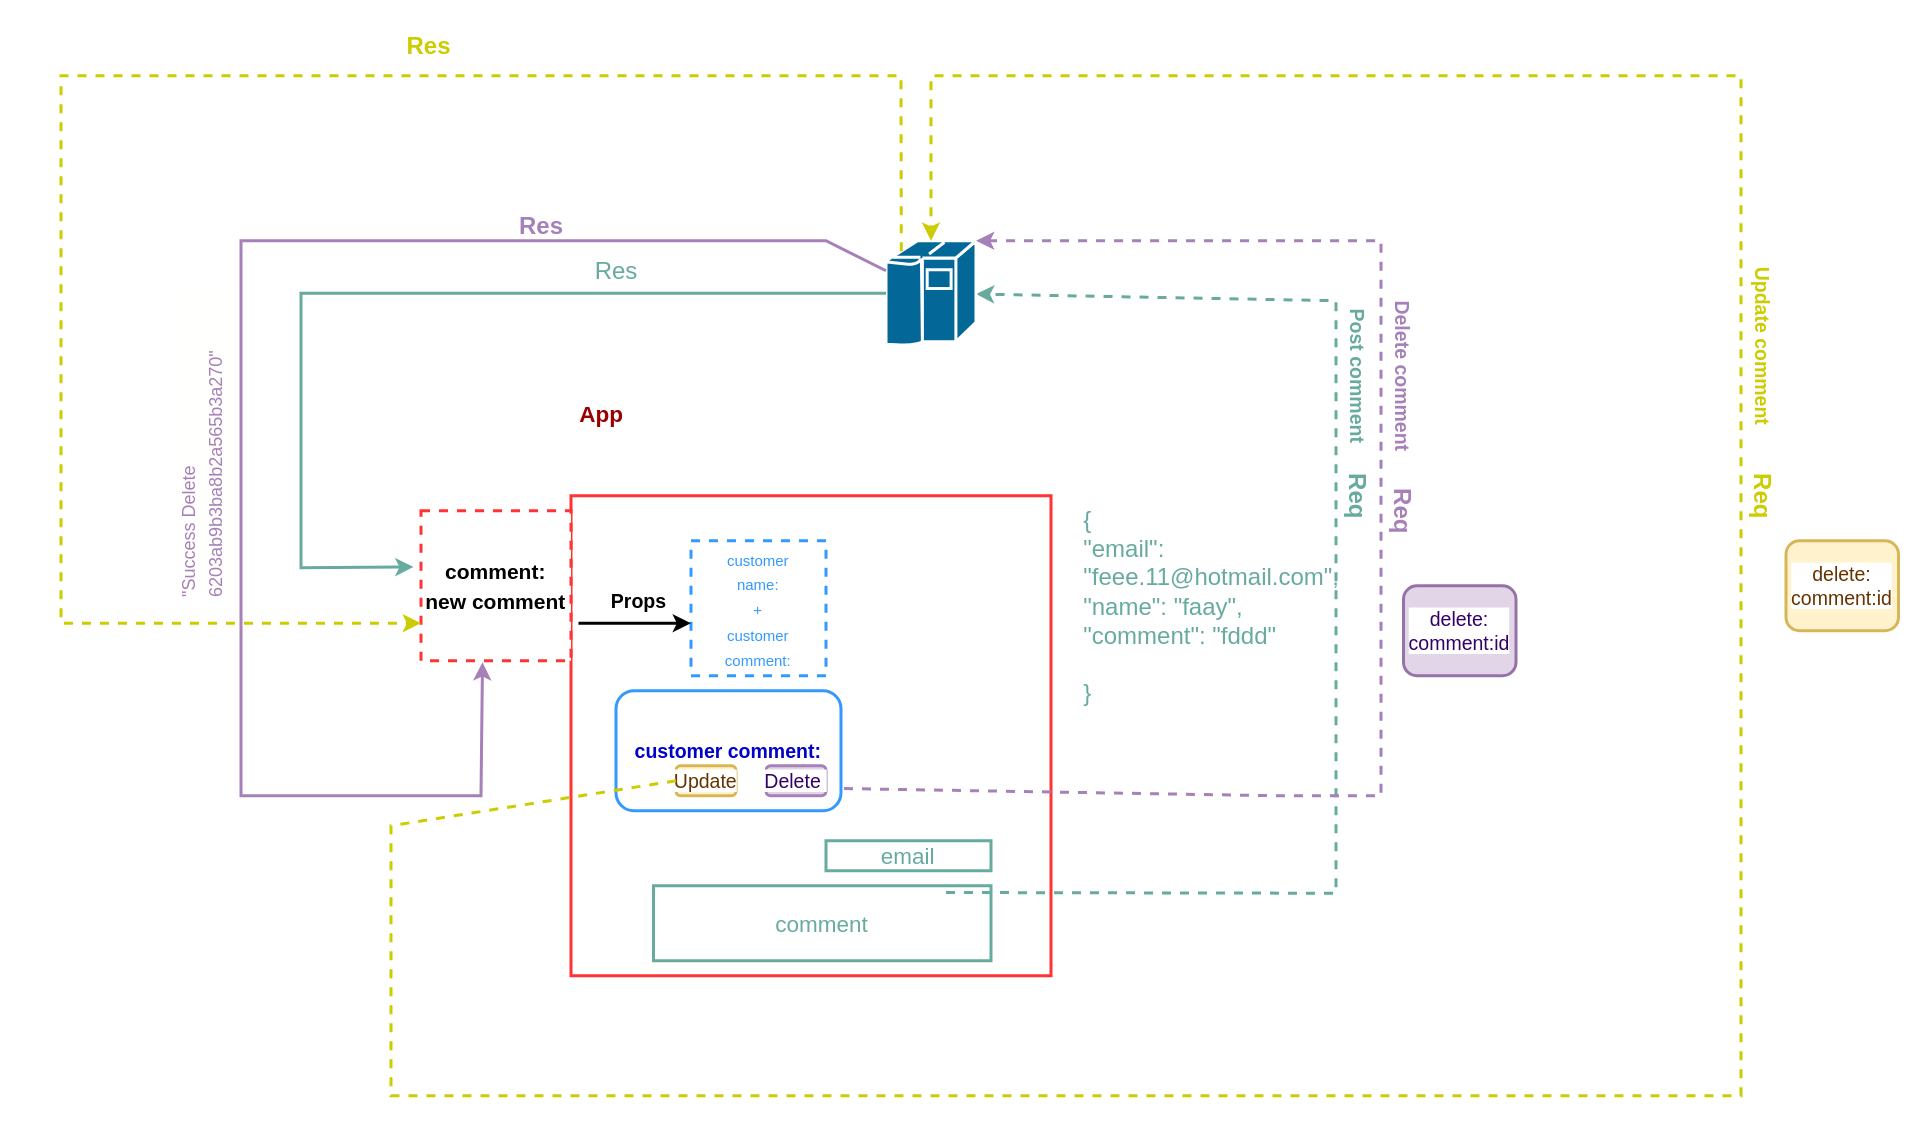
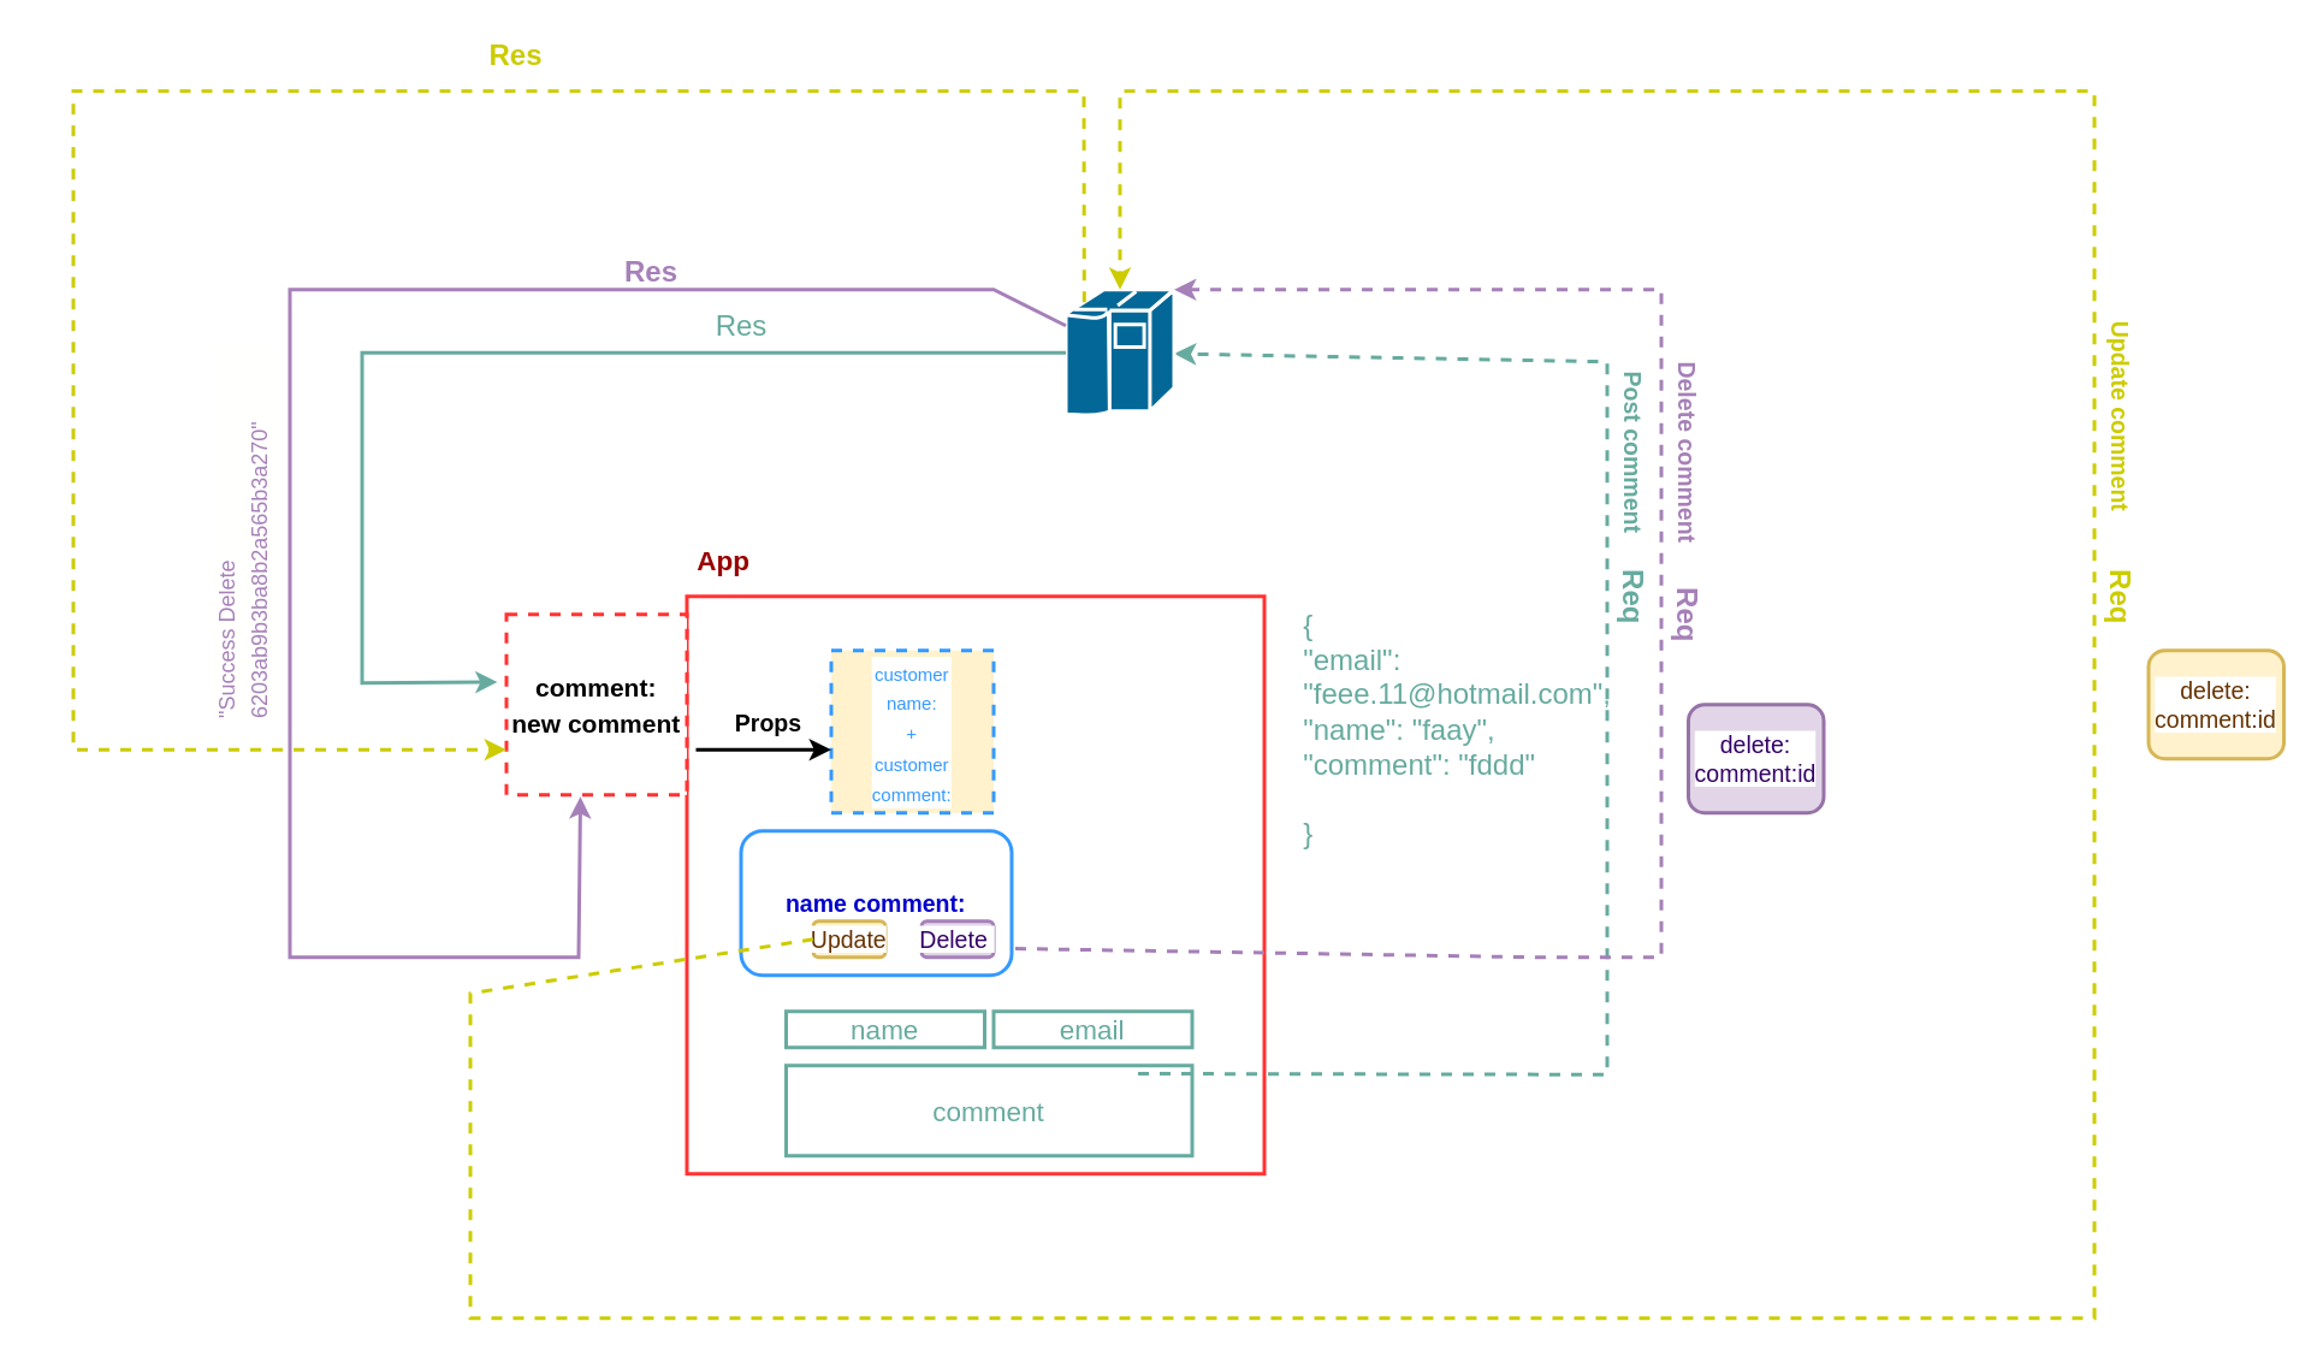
  <mxCell id="0" />
  <mxCell id="1" parent="0" />
  <mxCell id="2" value="" style="whiteSpace=wrap;html=1;aspect=fixed;strokeColor=#FF3333;strokeWidth=2;" vertex="1" parent="1"><mxGeometry x="380" y="330" width="320" height="320" as="geometry" /></mxCell>
- <mxCell id="3" value="&lt;font color=&quot;#990000&quot; size=&quot;1&quot;&gt;&lt;b style=&quot;font-size: 15px&quot;&gt;App&lt;/b&gt;&lt;/font&gt;" style="text;html=1;resizable=0;autosize=1;align=center;verticalAlign=middle;points=[];fillColor=none;strokeColor=none;rounded=0;" vertex="1" parent="1"><mxGeometry x="380" y="265" width="40" height="20" as="geometry" /></mxCell>
+ <mxCell id="3" value="&lt;font color=&quot;#990000&quot; size=&quot;1&quot;&gt;&lt;b style=&quot;font-size: 15px&quot;&gt;App&lt;/b&gt;&lt;/font&gt;" style="text;html=1;resizable=0;autosize=1;align=center;verticalAlign=middle;points=[];fillColor=none;strokeColor=none;rounded=0;" vertex="1" parent="1"><mxGeometry x="380" y="300" width="40" height="20" as="geometry" /></mxCell>
  <mxCell id="4" value="&lt;font color=&quot;#67ab9f&quot;&gt;email&lt;/font&gt;" style="rounded=0;whiteSpace=wrap;html=1;fontSize=15;fontColor=#990000;strokeColor=#67AB9F;strokeWidth=2;" vertex="1" parent="1"><mxGeometry x="550" y="560" width="110" height="20" as="geometry" /></mxCell>
+ <mxCell id="5" value="&lt;font color=&quot;#67ab9f&quot;&gt;name&lt;/font&gt;" style="rounded=0;whiteSpace=wrap;html=1;fontSize=15;fontColor=#990000;strokeColor=#67AB9F;strokeWidth=2;" vertex="1" parent="1"><mxGeometry x="435" y="560" width="110" height="20" as="geometry" /></mxCell>
  <mxCell id="6" value="&lt;font color=&quot;#67ab9f&quot;&gt;comment&lt;/font&gt;" style="rounded=0;whiteSpace=wrap;html=1;fontSize=15;fontColor=#990000;strokeColor=#67AB9F;strokeWidth=2;" vertex="1" parent="1"><mxGeometry x="435" y="590" width="225" height="50" as="geometry" /></mxCell>
  <mxCell id="7" value="" style="endArrow=classic;html=1;rounded=0;fontSize=15;fontColor=#990000;strokeColor=#67AB9F;strokeWidth=2;dashed=1;" edge="1" parent="1" target="8"><mxGeometry width="50" height="50" relative="1" as="geometry"><mxPoint x="630" y="594.5" as="sourcePoint" /><mxPoint x="620" y="245" as="targetPoint" /><Array as="points"><mxPoint x="890" y="595" /><mxPoint x="890" y="200" /></Array></mxGeometry></mxCell>
  <mxCell id="8" value="" style="shape=mxgraph.cisco.computers_and_peripherals.ibm_mainframe;html=1;pointerEvents=1;dashed=0;fillColor=#036897;strokeColor=#ffffff;strokeWidth=2;verticalLabelPosition=bottom;verticalAlign=top;align=center;outlineConnect=0;fontSize=15;fontColor=#990000;" vertex="1" parent="1"><mxGeometry x="590" y="160" width="60" height="70" as="geometry" /></mxCell>
  <mxCell id="9" value="Req" style="text;html=1;resizable=0;autosize=1;align=center;verticalAlign=middle;points=[];fillColor=none;strokeColor=none;rounded=0;fontSize=16;fontColor=#67AB9F;rotation=90;fontStyle=1" vertex="1" parent="1"><mxGeometry x="880" y="320" width="50" height="20" as="geometry" /></mxCell>
  <mxCell id="10" value="" style="endArrow=classic;html=1;rounded=0;fontSize=16;fontColor=#67AB9F;strokeColor=#67AB9F;strokeWidth=2;exitX=0;exitY=0.5;exitDx=0;exitDy=0;exitPerimeter=0;entryX=-0.05;entryY=0.375;entryDx=0;entryDy=0;entryPerimeter=0;" edge="1" parent="1" source="8" target="11"><mxGeometry width="50" height="50" relative="1" as="geometry"><mxPoint x="360" y="160" as="sourcePoint" /><mxPoint x="230" y="450" as="targetPoint" /><Array as="points"><mxPoint x="200" y="195" /><mxPoint x="200" y="378" /></Array></mxGeometry></mxCell>
  <mxCell id="11" value="&lt;font color=&quot;#000000&quot; style=&quot;font-size: 14px&quot;&gt;&lt;b&gt;comment:&lt;br&gt;new comment&lt;/b&gt;&lt;br&gt;&lt;/font&gt;" style="whiteSpace=wrap;html=1;aspect=fixed;fontSize=16;fontColor=#3399FF;strokeColor=#FF3333;strokeWidth=2;dashed=1;" vertex="1" parent="1"><mxGeometry x="280" y="340" width="100" height="100" as="geometry" /></mxCell>
  <mxCell id="12" value="Res" style="text;html=1;resizable=0;autosize=1;align=center;verticalAlign=middle;points=[];fillColor=none;strokeColor=none;rounded=0;dashed=1;fontSize=16;fontColor=#67AB9F;" vertex="1" parent="1"><mxGeometry x="390" y="170" width="40" height="20" as="geometry" /></mxCell>
  <mxCell id="13" value="{&#10;    &quot;email&quot;: &quot;feee.11@hotmail.com&quot;,&#10;    &quot;name&quot;: &quot;faay&quot;,&#10;    &quot;comment&quot;: &quot;fddd&quot;&#10;&#10;   }" style="text;whiteSpace=wrap;html=1;fontSize=16;fontColor=#67AB9F;" vertex="1" parent="1"><mxGeometry x="720" y="330" width="160" height="100" as="geometry" /></mxCell>
- <mxCell id="14" value="&lt;font color=&quot;#3399ff&quot; style=&quot;font-size: 10px&quot;&gt;customer&lt;br&gt;name:&lt;br&gt;+&lt;br&gt;customer&lt;br&gt;comment:&lt;/font&gt;" style="whiteSpace=wrap;html=1;aspect=fixed;dashed=1;labelBackgroundColor=#ffffff;fontSize=14;fontColor=#000000;strokeColor=#3399FF;strokeWidth=2;" vertex="1" parent="1"><mxGeometry x="460" y="360" width="90" height="90" as="geometry" /></mxCell>
+ <mxCell id="14" value="&lt;font color=&quot;#3399ff&quot; style=&quot;font-size: 10px&quot;&gt;customer&lt;br&gt;name:&lt;br&gt;+&lt;br&gt;customer&lt;br&gt;comment:&lt;/font&gt;" style="whiteSpace=wrap;html=1;aspect=fixed;dashed=1;labelBackgroundColor=#ffffff;fontSize=14;fontColor=#000000;strokeColor=#3399FF;strokeWidth=2;fillColor=#fff2cc;" vertex="1" parent="1"><mxGeometry x="460" y="360" width="90" height="90" as="geometry" /></mxCell>
  <mxCell id="15" value="" style="endArrow=classic;html=1;rounded=0;fontSize=14;fontColor=#3399FF;strokeColor=#A680B8;strokeWidth=2;entryX=1;entryY=0;entryDx=0;entryDy=0;entryPerimeter=0;dashed=1;exitX=1;exitY=0.75;exitDx=0;exitDy=0;" edge="1" parent="1" source="26" target="8"><mxGeometry width="50" height="50" relative="1" as="geometry"><mxPoint x="520" y="490" as="sourcePoint" /><mxPoint x="790" y="160" as="targetPoint" /><Array as="points"><mxPoint x="850" y="530" /><mxPoint x="920" y="530" /><mxPoint x="920" y="160" /></Array></mxGeometry></mxCell>
- <mxCell id="16" value="&lt;font style=&quot;font-size: 13px&quot; color=&quot;#0000cc&quot;&gt;&lt;b&gt;customer comment:&lt;/b&gt;&lt;/font&gt;" style="rounded=1;whiteSpace=wrap;html=1;labelBackgroundColor=#ffffff;fontSize=14;fontColor=#3399FF;strokeColor=#3399FF;strokeWidth=2;align=center;" vertex="1" parent="1"><mxGeometry x="410" y="460" width="150" height="80" as="geometry" /></mxCell>
+ <mxCell id="16" value="&lt;font style=&quot;font-size: 13px&quot; color=&quot;#0000cc&quot;&gt;&lt;b&gt;name comment:&lt;/b&gt;&lt;/font&gt;" style="rounded=1;whiteSpace=wrap;html=1;labelBackgroundColor=#ffffff;fontSize=14;fontColor=#3399FF;strokeColor=#3399FF;strokeWidth=2;align=center;" vertex="1" parent="1"><mxGeometry x="410" y="460" width="150" height="80" as="geometry" /></mxCell>
  <mxCell id="17" value="&lt;font color=&quot;#a680b8&quot;&gt;Req&lt;/font&gt;" style="text;html=1;resizable=0;autosize=1;align=center;verticalAlign=middle;points=[];fillColor=none;strokeColor=none;rounded=0;fontSize=16;fontColor=#67AB9F;rotation=90;fontStyle=1" vertex="1" parent="1"><mxGeometry x="910" y="330" width="50" height="20" as="geometry" /></mxCell>
  <mxCell id="18" value="&lt;font color=&quot;#67ab9f&quot;&gt;Post comment&lt;/font&gt;" style="text;html=1;resizable=0;autosize=1;align=center;verticalAlign=middle;points=[];fillColor=none;strokeColor=none;rounded=0;labelBackgroundColor=#ffffff;fontSize=13;fontColor=#A680B8;rotation=90;fontStyle=1" vertex="1" parent="1"><mxGeometry x="850" y="240" width="110" height="20" as="geometry" /></mxCell>
  <mxCell id="19" value="&lt;b&gt;Delete comment&lt;/b&gt;" style="text;html=1;resizable=0;autosize=1;align=center;verticalAlign=middle;points=[];fillColor=none;strokeColor=none;rounded=0;labelBackgroundColor=#ffffff;fontSize=13;fontColor=#A680B8;rotation=90;" vertex="1" parent="1"><mxGeometry x="875" y="240" width="120" height="20" as="geometry" /></mxCell>
  <mxCell id="20" value="" style="endArrow=classic;html=1;rounded=0;fontSize=13;fontColor=#A680B8;strokeColor=#A680B8;strokeWidth=2;entryX=0.41;entryY=1.01;entryDx=0;entryDy=0;entryPerimeter=0;" edge="1" parent="1" source="8" target="11"><mxGeometry width="50" height="50" relative="1" as="geometry"><mxPoint x="550" y="350" as="sourcePoint" /><mxPoint x="330" y="480" as="targetPoint" /><Array as="points"><mxPoint x="550" y="160" /><mxPoint x="160" y="160" /><mxPoint x="160" y="530" /><mxPoint x="320" y="530" /></Array></mxGeometry></mxCell>
  <mxCell id="21" value="&lt;font color=&quot;#a680b8&quot;&gt;Res&lt;/font&gt;" style="text;html=1;resizable=0;autosize=1;align=center;verticalAlign=middle;points=[];fillColor=none;strokeColor=none;rounded=0;fontSize=16;fontColor=#67AB9F;rotation=0;fontStyle=1" vertex="1" parent="1"><mxGeometry x="340" y="140" width="40" height="20" as="geometry" /></mxCell>
  <mxCell id="22" value="" style="endArrow=classic;html=1;rounded=0;fontSize=13;fontColor=#A680B8;strokeColor=#000000;strokeWidth=2;" edge="1" parent="1"><mxGeometry width="50" height="50" relative="1" as="geometry"><mxPoint x="385" y="415" as="sourcePoint" /><mxPoint x="460" y="415" as="targetPoint" /><Array as="points"><mxPoint x="420" y="415" /></Array></mxGeometry></mxCell>
  <mxCell id="23" value="&lt;font color=&quot;#000000&quot;&gt;&lt;b&gt;Props&lt;/b&gt;&lt;/font&gt;" style="text;html=1;resizable=0;autosize=1;align=center;verticalAlign=middle;points=[];fillColor=none;strokeColor=none;rounded=0;labelBackgroundColor=#ffffff;fontSize=13;fontColor=#A680B8;" vertex="1" parent="1"><mxGeometry x="400" y="390" width="50" height="20" as="geometry" /></mxCell>
  <mxCell id="24" value="&lt;div style=&quot;background-color: rgb(255 , 255 , 254) ; font-weight: normal ; font-size: 12px ; line-height: 18px&quot;&gt;&lt;div&gt;&lt;font color=&quot;#a680b8&quot;&gt;&quot;Success Delete 6203ab9b3ba8b2a565b3a270&quot;&lt;/font&gt;&lt;/div&gt;&lt;/div&gt;" style="text;whiteSpace=wrap;html=1;fontSize=13;fontColor=#000000;rotation=-90;" vertex="1" parent="1"><mxGeometry x="20" y="280" width="210" height="30" as="geometry" /></mxCell>
  <mxCell id="25" value="&lt;font color=&quot;#330066&quot;&gt;delete:&lt;br&gt;comment:id&lt;/font&gt;" style="rounded=1;whiteSpace=wrap;html=1;labelBackgroundColor=#ffffff;fontSize=13;strokeColor=#9673a6;strokeWidth=2;fillColor=#e1d5e7;" vertex="1" parent="1"><mxGeometry x="935" y="390" width="75" height="60" as="geometry" /></mxCell>
  <mxCell id="26" value="Delete&amp;nbsp;" style="rounded=1;whiteSpace=wrap;html=1;labelBackgroundColor=#ffffff;fontSize=13;fontColor=#330066;strokeColor=#A680B8;strokeWidth=2;fillColor=#e1d5e7;" vertex="1" parent="1"><mxGeometry x="510" y="510" width="40" height="20" as="geometry" /></mxCell>
  <mxCell id="27" value="&lt;font color=&quot;#663300&quot;&gt;Update&lt;/font&gt;" style="rounded=1;whiteSpace=wrap;html=1;labelBackgroundColor=#ffffff;fontSize=13;strokeColor=#d6b656;strokeWidth=2;fillColor=#FFF2CC;" vertex="1" parent="1"><mxGeometry x="450" y="510" width="40" height="20" as="geometry" /></mxCell>
  <mxCell id="28" value="" style="endArrow=classic;html=1;rounded=0;fontSize=14;fontColor=#663300;strokeColor=#CCCC00;strokeWidth=2;exitX=0;exitY=0.5;exitDx=0;exitDy=0;dashed=1;entryX=0.5;entryY=0;entryDx=0;entryDy=0;entryPerimeter=0;" edge="1" parent="1" source="27" target="8"><mxGeometry width="50" height="50" relative="1" as="geometry"><mxPoint x="520" y="520" as="sourcePoint" /><mxPoint x="550" y="30" as="targetPoint" /><Array as="points"><mxPoint x="260" y="550" /><mxPoint x="260" y="730" /><mxPoint x="1160" y="730" /><mxPoint x="1160" y="50" /><mxPoint x="620" y="50" /></Array></mxGeometry></mxCell>
  <mxCell id="29" value="&lt;font color=&quot;#cccc00&quot;&gt;Req&lt;/font&gt;" style="text;html=1;resizable=0;autosize=1;align=center;verticalAlign=middle;points=[];fillColor=none;strokeColor=none;rounded=0;fontSize=16;fontColor=#67AB9F;rotation=90;fontStyle=1" vertex="1" parent="1"><mxGeometry x="1150" y="320" width="50" height="20" as="geometry" /></mxCell>
  <mxCell id="30" value="&lt;font color=&quot;#cccc00&quot;&gt;Update comment&lt;/font&gt;" style="text;html=1;resizable=0;autosize=1;align=center;verticalAlign=middle;points=[];fillColor=none;strokeColor=none;rounded=0;labelBackgroundColor=#ffffff;fontSize=13;fontColor=#A680B8;rotation=90;fontStyle=1" vertex="1" parent="1"><mxGeometry x="1115" y="220" width="120" height="20" as="geometry" /></mxCell>
  <mxCell id="31" value="&lt;font color=&quot;#663300&quot;&gt;delete:&lt;br&gt;comment:id&lt;/font&gt;" style="rounded=1;whiteSpace=wrap;html=1;labelBackgroundColor=#ffffff;fontSize=13;strokeColor=#d6b656;strokeWidth=2;fillColor=#fff2cc;" vertex="1" parent="1"><mxGeometry x="1190" y="360" width="75" height="60" as="geometry" /></mxCell>
  <mxCell id="32" value="" style="endArrow=classic;html=1;rounded=0;dashed=1;fontSize=14;fontColor=#663300;strokeColor=#CCCC00;strokeWidth=2;exitX=0.17;exitY=0.1;exitDx=0;exitDy=0;exitPerimeter=0;entryX=0;entryY=0.75;entryDx=0;entryDy=0;" edge="1" parent="1" source="8" target="11"><mxGeometry width="50" height="50" relative="1" as="geometry"><mxPoint x="465" y="120" as="sourcePoint" /><mxPoint x="40" y="510" as="targetPoint" /><Array as="points"><mxPoint x="600" y="50" /><mxPoint x="40" y="50" /><mxPoint x="40" y="415" /></Array></mxGeometry></mxCell>
  <mxCell id="33" value="&lt;font color=&quot;#cccc00&quot;&gt;Res&lt;/font&gt;" style="text;html=1;resizable=0;autosize=1;align=center;verticalAlign=middle;points=[];fillColor=none;strokeColor=none;rounded=0;fontSize=16;fontColor=#67AB9F;rotation=0;fontStyle=1" vertex="1" parent="1"><mxGeometry x="265" y="20" width="40" height="20" as="geometry" /></mxCell>
